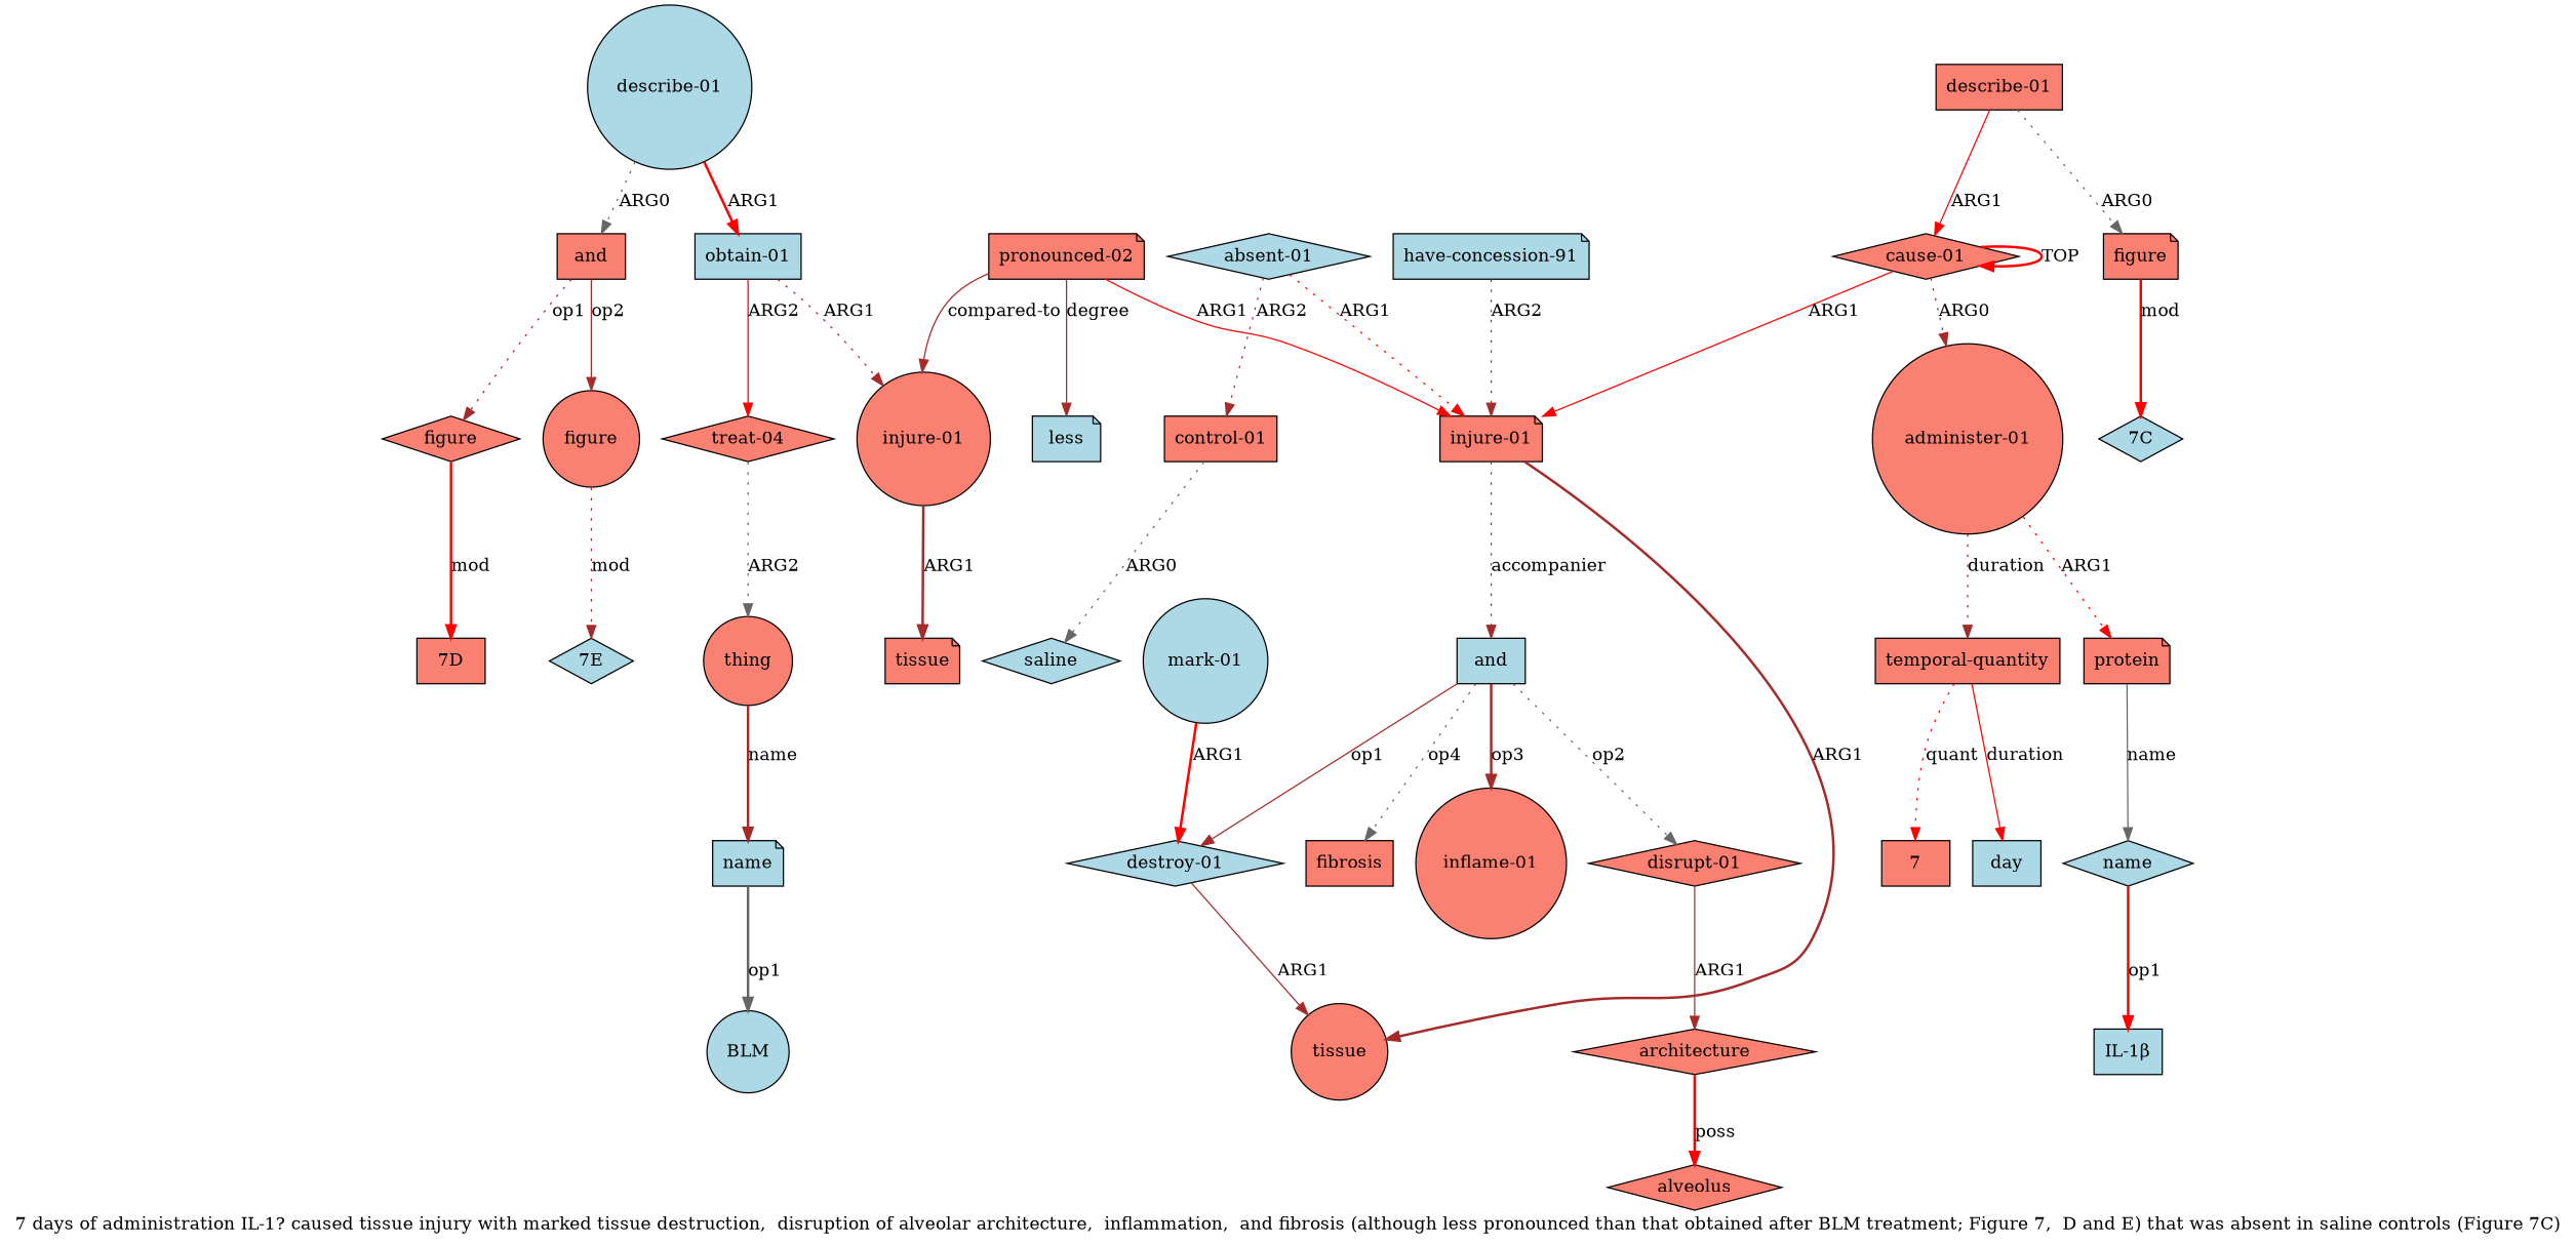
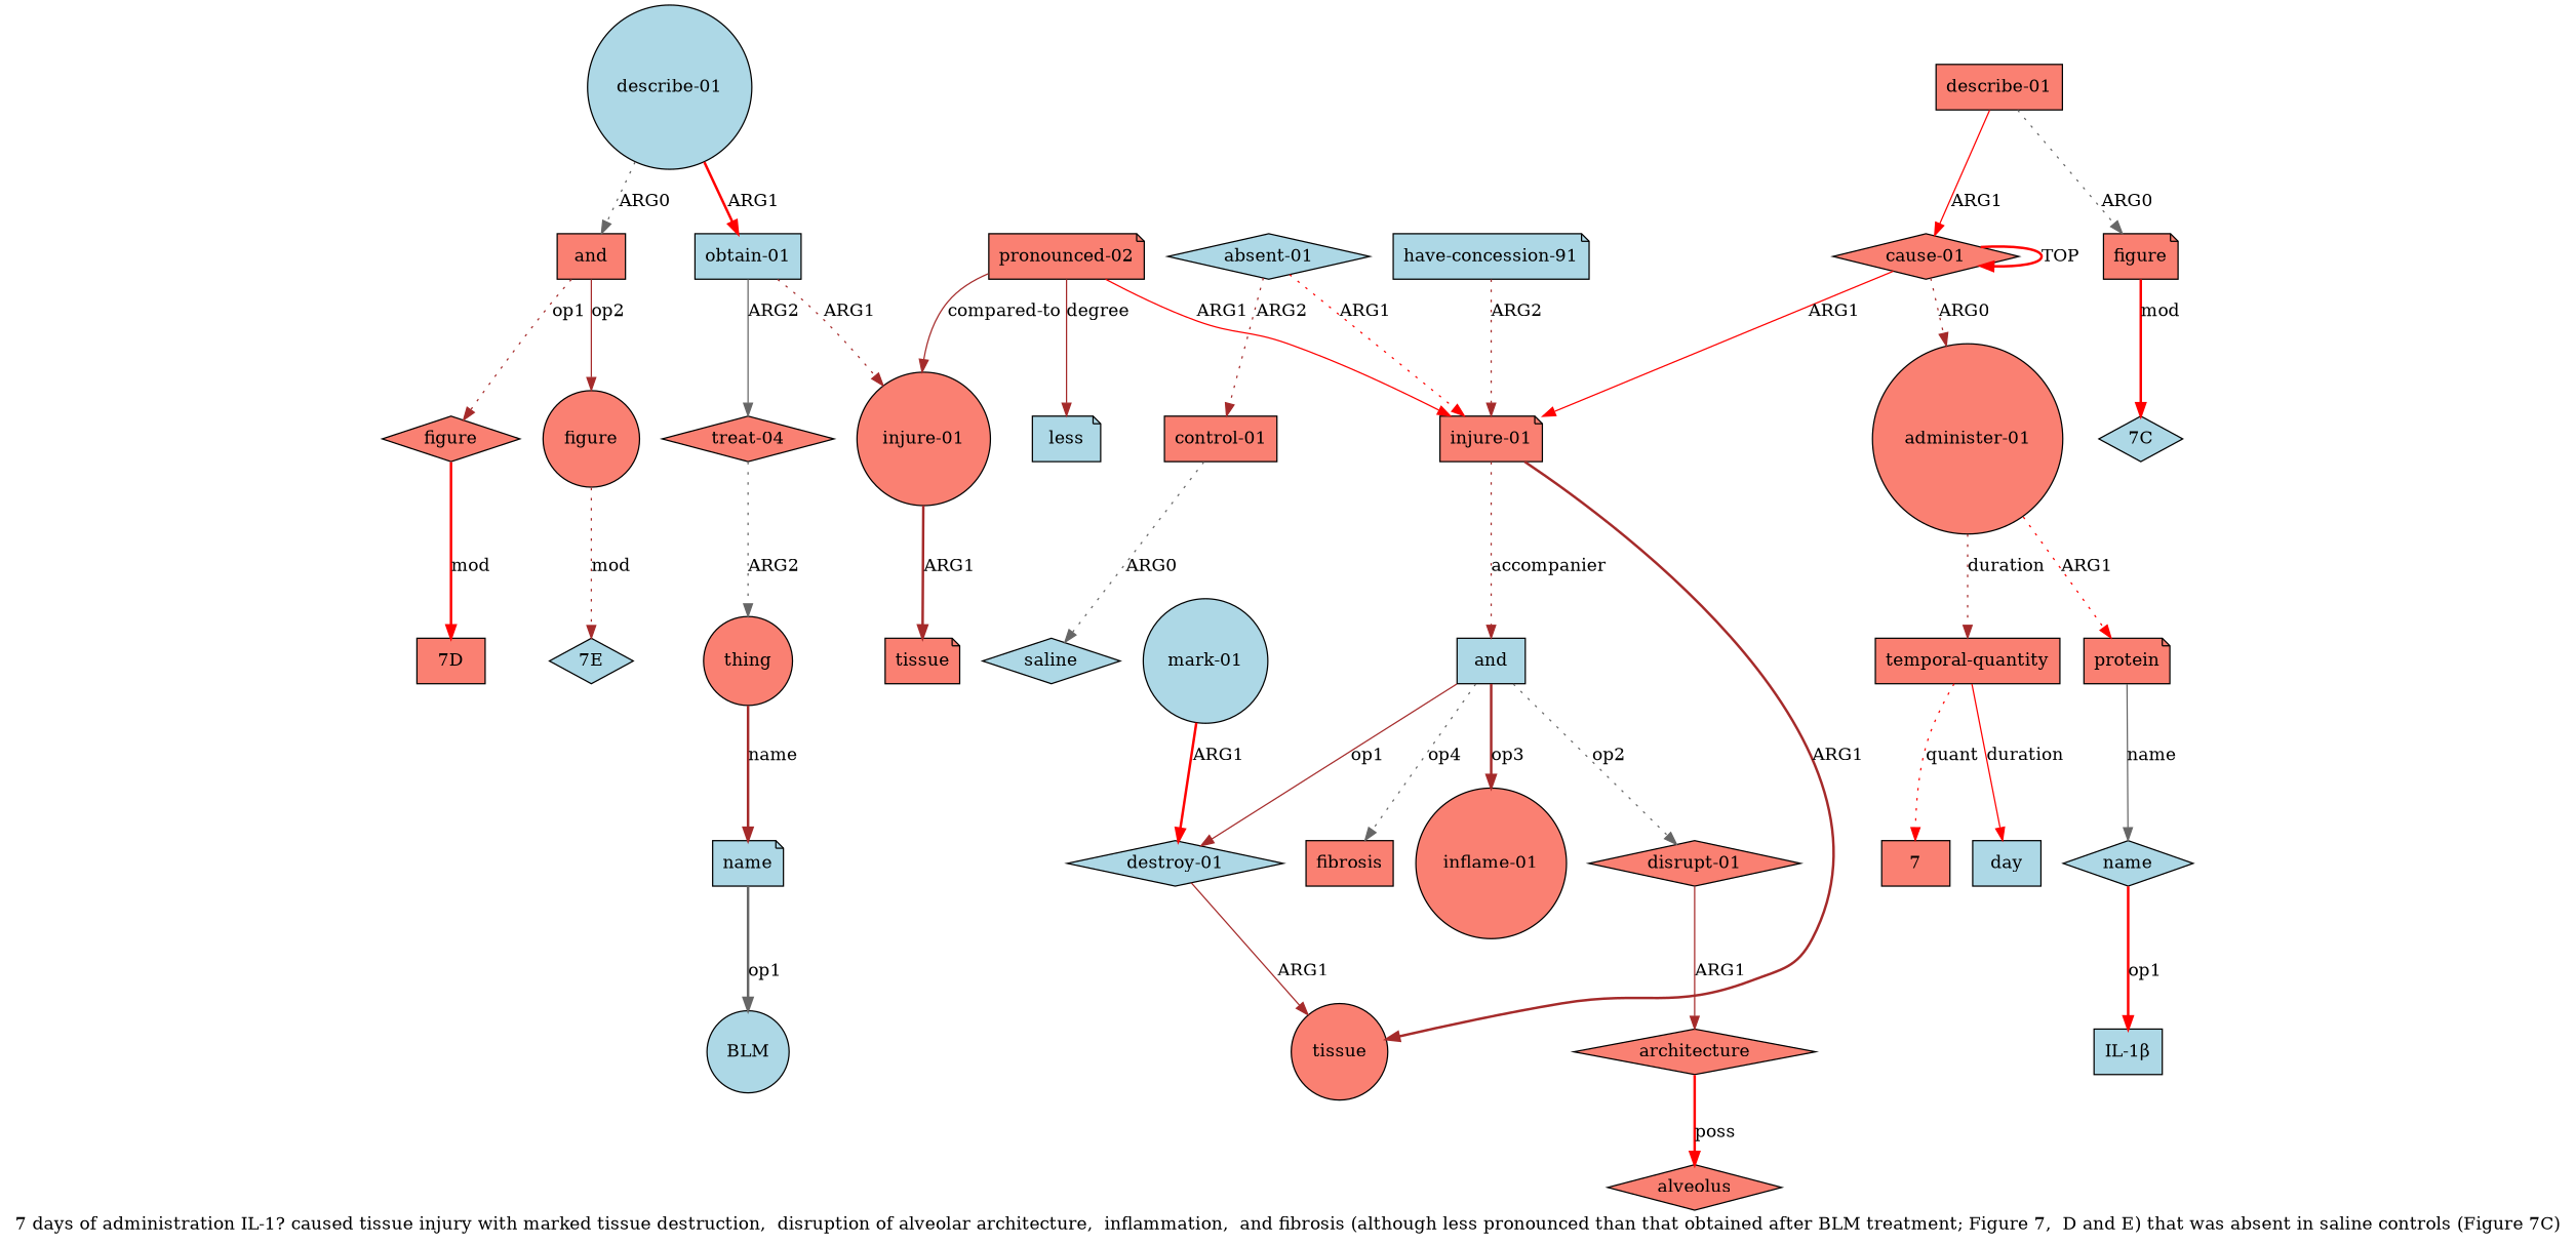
  digraph {
    label="7 days of administration IL-1? caused tissue injury with marked tissue destruction,  disruption of alveolar architecture,  inflammation,  and fibrosis (although less pronounced than that obtained after BLM treatment; Figure 7,  D and E) that was absent in saline controls (Figure 7C)"
    node [color=black fillcolor=salmon gold_ind=-1 gold_label=figure shape=diamond style=filled test_ind=-1 test_label=figure]
    edge [color=brown gold_label=ARG1 style=dotted test_label=ARG1]
    n1 [gold_ind=20 gold_label=tissue label=tissue shape=note test_ind=20 test_label=tissue]
    n2 [fillcolor=lightblue gold_ind=21 gold_label="obtain-01" label="obtain-01" shape=box test_ind=21 test_label="obtain-01"]
    n3 [gold_ind=22 gold_label="treat-04" label="treat-04" test_ind=22 test_label="treat-04"]
    n4 [gold_ind=19 gold_label="injure-01" label="injure-01" shape=circle test_ind=19 test_label="injure-01"]
    n5 [gold_ind=23 gold_label=thing label=thing shape=circle test_ind=23 test_label=thing]
    n6 [fillcolor=lightblue gold_ind=24 gold_label=name label=name shape=note test_ind=24 test_label=name]
    n7 [fillcolor=lightblue gold_label=BLM label=BLM shape=circle test_label=BLM]
    n8 [fillcolor=lightblue gold_ind=25 gold_label="describe-01" label="describe-01" shape=circle test_ind=25 test_label="describe-01"]
    n9 [gold_ind=26 gold_label=and label=and shape=box test_ind=26 test_label=and]
    n10 [gold_ind=27 label=figure test_ind=27]
    n11 [gold_ind=28 label=figure shape=circle test_ind=28]
    n12 [gold_label="7D" label="7D" shape=box test_label="7D"]
    n13 [fillcolor=lightblue gold_label="7E" label="7E" test_label="7E"]
    n14 [fillcolor=lightblue gold_ind=29 gold_label="absent-01" label="absent-01" test_ind=29 test_label="absent-01"]
    n15 [gold_ind=30 gold_label="control-01" label="control-01" shape=box test_ind=30 test_label="control-01"]
    n16 [gold_ind=6 gold_label="injure-01" label="injure-01" shape=note test_ind=6 test_label="injure-01"]
    n17 [fillcolor=lightblue gold_ind=31 gold_label=saline label=saline test_ind=31 test_label=saline]
    n18 [gold_ind=7 gold_label=tissue label=tissue shape=circle test_ind=7 test_label=tissue]
    n19 [fillcolor=lightblue gold_ind=8 gold_label=and label=and shape=box test_ind=8 test_label=and]
    n20 [gold_ind=15 gold_label=fibrosis label=fibrosis shape=box test_ind=15 test_label=fibrosis]
    n21 [gold_ind=14 gold_label="inflame-01" label="inflame-01" shape=circle test_ind=14 test_label="inflame-01"]
    n22 [gold_ind=11 gold_label="disrupt-01" label="disrupt-01" test_ind=11 test_label="disrupt-01"]
    n23 [fillcolor=lightblue gold_ind=9 gold_label="destroy-01" label="destroy-01" test_ind=9 test_label="destroy-01"]
    n24 [fillcolor=lightblue gold_label="IL-1β" label="IL-1β" shape=box test_label="IL-1β"]
    n25 [gold_ind=33 label=figure shape=note test_ind=33]
    n26 [fillcolor=lightblue gold_label="7C" label="7C" test_label="7C"]
    n27 [gold_ind=32 gold_label="describe-01" label="describe-01" shape=box test_ind=32 test_label="describe-01"]
    n28 [gold_ind=0 gold_label="cause-01" label="cause-01" test_ind=0 test_label="cause-01"]
    n29 [gold_ind=1 gold_label="administer-01" label="administer-01" shape=circle test_ind=1 test_label="administer-01"]
    n30 [gold_ind=2 gold_label=protein label=protein shape=note test_ind=2 test_label=protein]
    n31 [gold_ind=4 gold_label="temporal-quantity" label="temporal-quantity" shape=box test_ind=4 test_label="temporal-quantity"]
    n32 [gold_ind=17 gold_label="pronounced-02" label="pronounced-02" shape=note test_ind=17 test_label="pronounced-02"]
    n33 [fillcolor=lightblue gold_ind=18 gold_label=less label=less shape=note test_ind=18 test_label=less]
    n34 [fillcolor=lightblue gold_ind=16 gold_label="have-concession-91" label="have-concession-91" shape=note test_ind=16 test_label="have-concession-91"]
    n35 [gold_ind=12 gold_label=architecture label=architecture test_ind=12 test_label=architecture]
    n36 [gold_ind=13 gold_label=alveolus label=alveolus test_ind=13 test_label=alveolus]
    n37 [fillcolor=lightblue gold_ind=10 gold_label="mark-01" label="mark-01" shape=circle test_ind=10 test_label="mark-01"]
    n38 [fillcolor=lightblue gold_ind=3 gold_label=name label=name test_ind=3 test_label=name]
    n39 [fillcolor=lightblue gold_ind=5 gold_label=day label=day shape=box test_ind=5 test_label=day]
    n40 [gold_label=7 label=7 shape=box test_label=7]
-   n2 -> n3 [color=red gold_label=ARG2 label=ARG2 style=solid test_label=ARG2]
+   n2 -> n3 [color=gray40 gold_label=ARG2 label=ARG2 style=solid test_label=ARG2]
    n2 -> n4 [label=ARG1]
    n3 -> n5 [color=gray40 gold_label=ARG2 label=ARG2 test_label=ARG2]
    n4 -> n1 [label=ARG1 style=bold]
    n5 -> n6 [gold_label=name label=name style=bold test_label=name]
    n6 -> n7 [color=gray40 gold_label=op1 label=op1 style=bold test_label=op1]
    n8 -> n2 [color=red label=ARG1 style=bold]
    n8 -> n9 [color=gray40 gold_label=ARG0 label=ARG0 test_label=ARG0]
    n9 -> n10 [gold_label=op1 label=op1 test_label=op1]
    n9 -> n11 [gold_label=op2 label=op2 style=solid test_label=op2]
    n10 -> n12 [color=red gold_label=mod label=mod style=bold test_label=mod]
    n11 -> n13 [gold_label=mod label=mod test_label=mod]
    n14 -> n15 [gold_label=ARG2 label=ARG2 test_label=ARG2]
    n14 -> n16 [color=red label=ARG1]
    n15 -> n17 [color=gray40 gold_label=ARG0 label=ARG0 test_label=ARG0]
    n16 -> n18 [label=ARG1 style=bold]
    n16 -> n19 [gold_label=accompanier label=accompanier test_label=accompanier]
    n19 -> n20 [color=gray40 gold_label=op4 label=op4 test_label=op4]
    n19 -> n21 [gold_label=op3 label=op3 style=bold test_label=op3]
    n19 -> n22 [color=gray40 gold_label=op2 label=op2 test_label=op2]
    n19 -> n23 [gold_label=op1 label=op1 style=solid test_label=op1]
    n22 -> n35 [label=ARG1 style=solid]
    n23 -> n18 [label=ARG1 style=solid]
    n25 -> n26 [color=red gold_label=mod label=mod style=bold test_label=mod]
    n27 -> n25 [color=gray40 gold_label=ARG0 label=ARG0 test_label=ARG0]
    n27 -> n28 [color=red label=ARG1 style=solid]
    n28 -> n16 [color=red label=ARG1 style=solid]
    n28 -> n28 [color=red gold_label=TOP label=TOP style=bold test_label=TOP]
    n28 -> n29 [gold_label=ARG0 label=ARG0 test_label=ARG0]
    n29 -> n30 [color=red label=ARG1]
    n29 -> n31 [gold_label=duration label=duration test_label=duration]
    n30 -> n38 [color=gray40 gold_label=name label=name style=solid test_label=name]
    n31 -> n39 [color=red gold_label=unit label=duration style=solid test_label=unit]
    n31 -> n40 [color=red gold_label=quant label=quant test_label=quant]
    n32 -> n4 [gold_label="compared-to" label="compared-to" style=solid test_label="compared-to"]
    n32 -> n16 [color=red label=ARG1 style=solid]
    n32 -> n33 [gold_label=degree label=degree style=solid test_label=degree]
    n34 -> n16 [gold_label=ARG2 label=ARG2 test_label=ARG2]
    n35 -> n36 [color=red gold_label=poss label=poss style=bold test_label=poss]
    n37 -> n23 [color=red label=ARG1 style=bold]
    n38 -> n24 [color=red gold_label=op1 label=op1 style=bold test_label=op1]
  }
